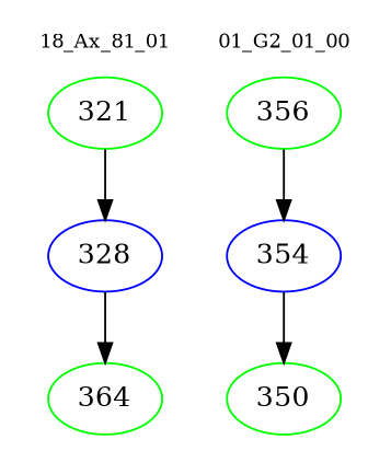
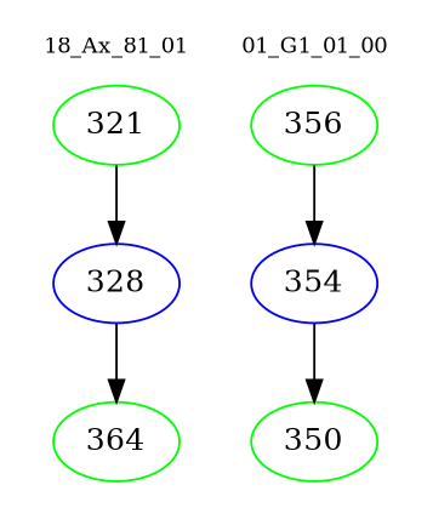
  digraph {
    node [color=green]
    edge [color=black]
    n1 [label=321]
    n2 [color=blue label=328]
    n3 [label=364]
    n4 [label=356]
    n5 [color=blue label=354]
    n6 [label=350]
    subgraph cluster_1 {
      color=white
      fontsize=10
      label="18_Ax_81_01"
      n1
      n2
      n3
    }
    subgraph cluster_2 {
      color=white
      fontsize=10
-     label="01_G2_01_00"
+     label="01_G1_01_00"
      n4
      n5
      n6
    }
    n1 -> n2
    n2 -> n3
    n4 -> n5
    n5 -> n6
  }
